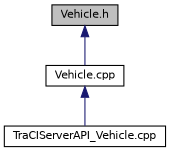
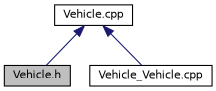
  digraph {
    node [color=black fillcolor=white fontname=Helvetica fontsize=10 shape=record style=filled]
    edge [color=midnightblue dir=back fontname=Helvetica fontsize=10 labelfontname=Helvetica labelfontsize=10 style=solid]
    n1 [fillcolor=grey75 fontcolor=black height=0.2 label="Vehicle.h" width=0.4]
    n2 [height=0.2 label="Vehicle.cpp" width=0.4]
-   n3 [height=0.2 label="TraCIServerAPI_Vehicle.cpp" width=0.4]
-   n1 -> n2
+   n3 [height=0.2 label="Vehicle_Vehicle.cpp" width=0.4]
+   n2 -> n1
    n2 -> n3
  }
